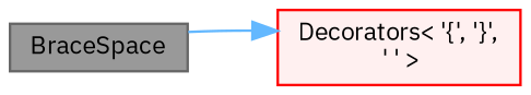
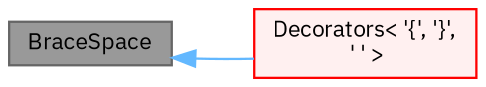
  digraph {
    rankdir=LR
    fontname="IBM Plex Sans"
    node [fontname="IBM Plex Sans" fontsize=10 shape=box style=filled]
    n1 [color=gray40 fillcolor=grey60 fontcolor=black height=0.2 label=BraceSpace width=0.4]
    n2 [color=red fillcolor="#FFF0F0" height=0.2 label="Decorators\< '\{', '\}',\l ' ' \>" width=0.4]
-   n2 -> n1 [color=steelblue1 dir=back fontname="IBM Plex Sans" fontsize=10 labelfontname=Helvetica labelfontsize=10 style=solid]
+   n1 -> n2 [color=steelblue1 dir=back fontname="IBM Plex Sans" fontsize=10 labelfontname=Helvetica labelfontsize=10 style=solid]
  }
